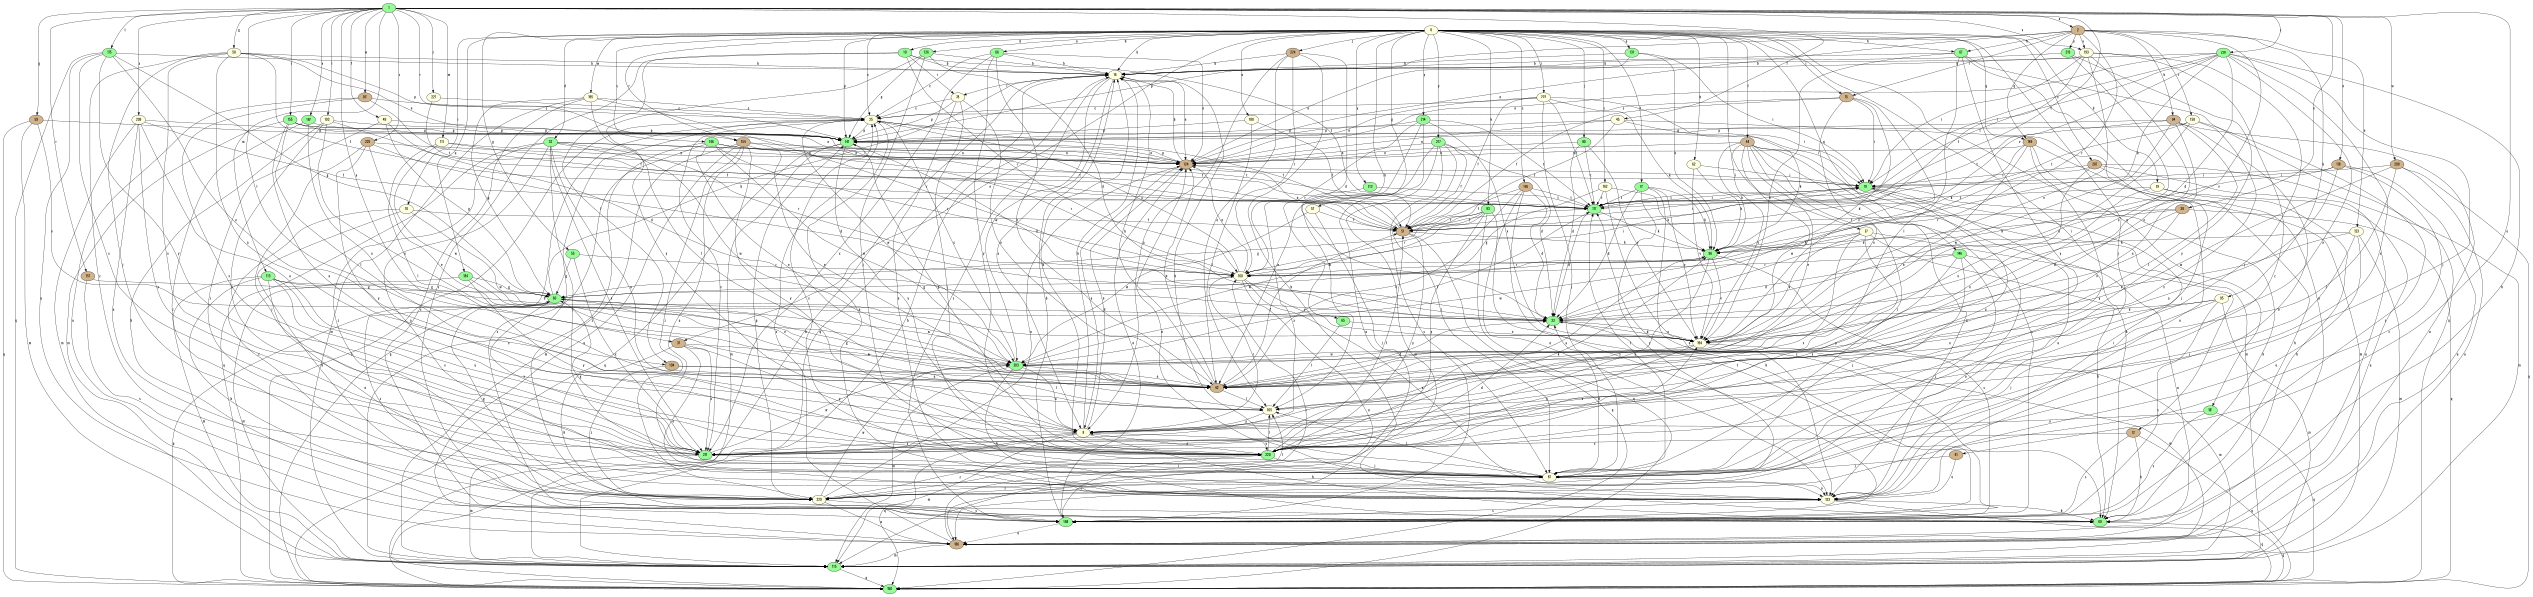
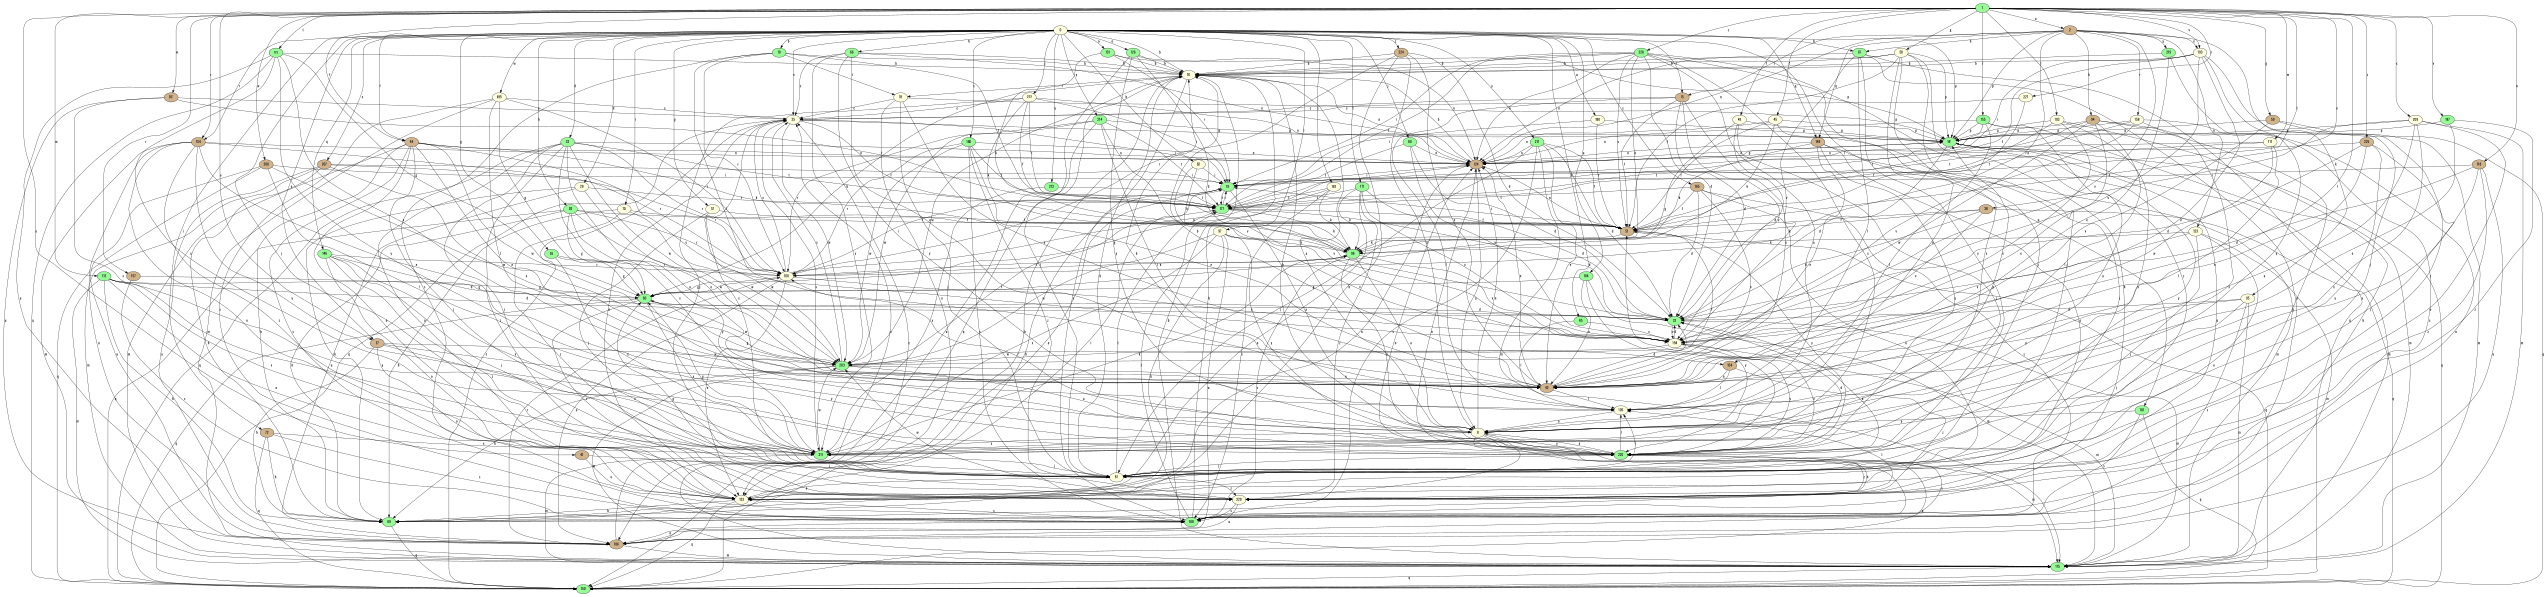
  strict digraph {
    fontname=Oswald
    node [fillcolor=palegreen fontname=Oswald style=filled]
    edge [fontname=Oswald]
    0 [fillcolor=lightyellow]
    10
    16 [fillcolor=lightyellow]
    25 [fillcolor=lightyellow]
    29 [fillcolor=lightyellow]
    32
    37 [fillcolor=tan]
    44 [fillcolor=tan]
    55
    57 [fillcolor=lightyellow]
    62 [fillcolor=lightyellow]
    65
    66
    67
    70 [fillcolor=lightyellow]
    72 [fillcolor=tan]
    75 [fillcolor=tan]
    80
    87 [fillcolor=lightyellow]
    93
    97 [fillcolor=lightyellow]
    126
    131
    141
    146
    149 [fillcolor=tan]
    154 [fillcolor=tan]
    162 [fillcolor=lightyellow]
    165 [fillcolor=tan]
    166
    171
    180 [fillcolor=lightyellow]
    181
    184
-   195 [fillcolor=lightyellow]
+   195 [fillcolor=lightyellow label=495]
    207 [fillcolor=tan]
    213
    214
    217
    222 [fillcolor=lightyellow]
    224 [fillcolor=tan]
    104 [fillcolor=tan]
    177
    160 [fillcolor=lightyellow]
    78 [fillcolor=lightyellow]
    168
    203
    124 [fillcolor=tan]
    8 [fillcolor=lightyellow]
    150
    211
    51 [fillcolor=tan]
    79
    133 [fillcolor=lightyellow]
    69
    42 [fillcolor=tan]
    186 [fillcolor=tan]
    229 [fillcolor=lightyellow]
    220
    194 [fillcolor=lightyellow]
    115
    96
    60
    105 [fillcolor=lightyellow]
    33
    1
    2 [fillcolor=tan]
    38 [fillcolor=tan]
    41 [fillcolor=tan]
    45 [fillcolor=lightyellow]
    49 [fillcolor=lightyellow]
    58 [fillcolor=lightyellow]
    59 [fillcolor=tan]
    103 [fillcolor=lightyellow]
    111 [fillcolor=lightyellow]
    113
    118 [fillcolor=tan]
    155
    157 [fillcolor=tan]
    175
    187
    193 [fillcolor=lightyellow]
    200 [fillcolor=tan]
    201 [fillcolor=tan]
    209 [fillcolor=lightyellow]
    225 [fillcolor=tan]
    227 [fillcolor=lightyellow]
    228
    94 [fillcolor=tan]
    95 [fillcolor=lightyellow]
    123 [fillcolor=lightyellow]
    158 [fillcolor=lightyellow]
    219
    0 -> 10 [label=b]
    0 -> 16 [label=b]
    0 -> 25 [label=c]
    0 -> 29 [label=d]
    0 -> 32 [label=d]
    0 -> 37 [label=e]
    0 -> 44 [label=f]
    0 -> 55 [label=g]
    0 -> 57 [label=g]
    0 -> 62 [label=h]
    0 -> 65 [label=h]
    0 -> 66 [label=h]
    0 -> 67 [label=h]
    0 -> 70 [label=i]
    0 -> 72 [label=i]
    0 -> 75 [label=i]
    0 -> 80 [label=j]
    0 -> 87 [label=j]
    0 -> 93 [label=k]
    0 -> 97 [label=l]
    0 -> 126 [label=o]
    0 -> 131 [label=o]
    0 -> 141 [label=p]
    0 -> 146 [label=q]
    0 -> 149 [label=q]
    0 -> 154 [label=r]
    0 -> 162 [label=s]
    0 -> 165 [label=s]
    0 -> 166 [label=s]
    0 -> 171 [label=t]
    0 -> 180 [label=u]
    0 -> 181 [label=u]
    0 -> 184 [label=u]
    0 -> 195 [label=w]
    0 -> 207 [label=x]
    0 -> 213 [label=y]
    0 -> 214 [label=y]
    0 -> 217 [label=y]
    0 -> 222 [label=z]
    0 -> 224 [label=z]
    10 -> 16 [label=b]
    10 -> 104 [label=l]
    10 -> 177 [label=t]
    10 -> 160 [label=r]
    10 -> 78 [label=i]
    10 -> 168 [label=s]
    16 -> 78 [label=i]
    16 -> 168 [label=s]
    16 -> 203 [label=w]
    16 -> 124 [label=n]
    16 -> 8 [label=a]
    16 -> 150 [label=q]
    25 -> 141 [label=p]
    25 -> 203 [label=w]
    25 -> 150 [label=q]
    25 -> 211 [label=x]
    25 -> 51 [label=f]
    25 -> 79 [label=i]
    25 -> 133 [label=o]
    29 -> 177 [label=t]
    29 -> 69 [label=h]
    29 -> 42 [label=e]
    29 -> 186 [label=u]
    32 -> 87 [label=j]
    32 -> 177 [label=t]
    32 -> 160 [label=r]
    32 -> 203 [label=w]
    32 -> 124 [label=n]
    32 -> 8 [label=a]
    32 -> 150 [label=q]
    32 -> 211 [label=x]
    32 -> 133 [label=o]
    32 -> 229 [label=z]
    37 -> 203 [label=w]
    37 -> 211 [label=x]
    37 -> 133 [label=o]
    37 -> 69 [label=h]
    37 -> 220 [label=y]
    44 -> 87 [label=j]
    44 -> 168 [label=s]
    44 -> 203 [label=w]
    44 -> 124 [label=n]
    44 -> 133 [label=o]
    44 -> 69 [label=h]
    44 -> 42 [label=e]
    44 -> 194 [label=v]
    44 -> 115 [label=m]
    44 -> 96 [label=k]
    55 -> 160 [label=r]
    55 -> 211 [label=x]
    55 -> 60 [label=g]
    57 -> 87 [label=j]
    57 -> 203 [label=w]
    57 -> 51 [label=f]
    62 -> 79 [label=i]
    62 -> 194 [label=v]
    62 -> 96 [label=k]
    65 -> 194 [label=v]
    65 -> 105 [label=l]
    66 -> 16 [label=b]
    66 -> 25 [label=c]
    66 -> 124 [label=n]
    66 -> 211 [label=x]
    66 -> 42 [label=e]
    66 -> 220 [label=y]
    67 -> 16 [label=b]
    67 -> 150 [label=q]
    67 -> 186 [label=u]
    67 -> 220 [label=y]
    67 -> 194 [label=v]
    67 -> 105 [label=l]
    70 -> 203 [label=w]
    70 -> 51 [label=f]
    70 -> 69 [label=h]
    70 -> 229 [label=z]
    72 -> 168 [label=s]
    72 -> 150 [label=q]
    72 -> 211 [label=x]
    72 -> 69 [label=h]
    75 -> 25 [label=c]
    75 -> 51 [label=f]
    75 -> 79 [label=i]
    75 -> 42 [label=e]
    75 -> 194 [label=v]
    75 -> 33 [label=d]
    80 -> 177 [label=t]
    80 -> 124 [label=n]
    80 -> 194 [label=v]
    80 -> 33 [label=d]
    87 -> 16 [label=b]
    87 -> 25 [label=c]
    87 -> 177 [label=t]
    87 -> 133 [label=o]
    87 -> 229 [label=z]
    87 -> 105 [label=l]
    87 -> 33 [label=d]
    93 -> 160 [label=r]
    93 -> 203 [label=w]
    93 -> 150 [label=q]
    93 -> 51 [label=f]
    93 -> 69 [label=h]
    93 -> 220 [label=y]
    93 -> 60 [label=g]
    97 -> 203 [label=w]
    97 -> 211 [label=x]
    97 -> 69 [label=h]
    97 -> 186 [label=u]
    97 -> 220 [label=y]
    97 -> 194 [label=v]
    97 -> 96 [label=k]
    126 -> 16 [label=b]
    126 -> 87 [label=j]
    126 -> 141 [label=p]
    126 -> 220 [label=y]
    126 -> 33 [label=d]
    131 -> 16 [label=b]
    131 -> 124 [label=n]
    131 -> 79 [label=i]
    131 -> 96 [label=k]
    141 -> 124 [label=n]
    141 -> 150 [label=q]
    141 -> 220 [label=y]
    141 -> 115 [label=m]
    141 -> 33 [label=d]
    146 -> 87 [label=j]
    146 -> 160 [label=r]
    146 -> 211 [label=x]
    146 -> 133 [label=o]
    146 -> 229 [label=z]
    146 -> 33 [label=d]
    149 -> 124 [label=n]
    149 -> 133 [label=o]
    149 -> 42 [label=e]
    149 -> 220 [label=y]
    149 -> 115 [label=m]
    149 -> 96 [label=k]
    154 -> 160 [label=r]
    154 -> 124 [label=n]
    154 -> 133 [label=o]
    154 -> 42 [label=e]
    154 -> 186 [label=u]
    154 -> 229 [label=z]
    154 -> 220 [label=y]
    154 -> 115 [label=m]
    162 -> 177 [label=t]
    162 -> 168 [label=s]
    162 -> 96 [label=k]
    162 -> 60 [label=g]
    165 -> 177 [label=t]
    165 -> 168 [label=s]
    165 -> 51 [label=f]
    165 -> 133 [label=o]
    165 -> 42 [label=e]
    165 -> 33 [label=d]
    166 -> 177 [label=t]
    166 -> 160 [label=r]
    166 -> 168 [label=s]
    166 -> 203 [label=w]
    166 -> 124 [label=n]
    166 -> 42 [label=e]
    166 -> 229 [label=z]
    171 -> 177 [label=t]
    171 -> 133 [label=o]
    171 -> 229 [label=z]
    171 -> 194 [label=v]
    171 -> 96 [label=k]
    171 -> 33 [label=d]
    180 -> 141 [label=p]
    180 -> 51 [label=f]
    180 -> 105 [label=l]
    181 -> 168 [label=s]
    181 -> 8 [label=a]
    181 -> 150 [label=q]
    184 -> 42 [label=e]
    184 -> 220 [label=y]
    184 -> 115 [label=m]
    184 -> 60 [label=g]
    195 -> 25 [label=c]
    195 -> 160 [label=r]
    195 -> 168 [label=s]
    195 -> 115 [label=m]
    195 -> 60 [label=g]
    195 -> 105 [label=l]
    207 -> 160 [label=r]
    207 -> 79 [label=i]
    207 -> 69 [label=h]
    207 -> 42 [label=e]
    207 -> 186 [label=u]
    207 -> 115 [label=m]
    213 -> 177 [label=t]
    213 -> 211 [label=x]
    214 -> 141 [label=p]
    214 -> 177 [label=t]
    214 -> 160 [label=r]
+   214 -> 203 [label=w]
    214 -> 186 [label=u]
    214 -> 194 [label=v]
    214 -> 105 [label=l]
    217 -> 87 [label=j]
    217 -> 168 [label=s]
    217 -> 124 [label=n]
    217 -> 51 [label=f]
    217 -> 42 [label=e]
    217 -> 115 [label=m]
    217 -> 33 [label=d]
    222 -> 25 [label=c]
    222 -> 87 [label=j]
    222 -> 177 [label=t]
    222 -> 124 [label=n]
    222 -> 51 [label=f]
    222 -> 79 [label=i]
    222 -> 96 [label=k]
    224 -> 16 [label=b]
    224 -> 160 [label=r]
    224 -> 8 [label=a]
    224 -> 69 [label=h]
    224 -> 42 [label=e]
    224 -> 33 [label=d]
    104 -> 42 [label=e]
    104 -> 229 [label=z]
    104 -> 105 [label=l]
    177 -> 51 [label=f]
    177 -> 79 [label=i]
    177 -> 96 [label=k]
    177 -> 33 [label=d]
    160 -> 25 [label=c]
    160 -> 124 [label=n]
    160 -> 79 [label=i]
    160 -> 133 [label=o]
    160 -> 186 [label=u]
    160 -> 194 [label=v]
    160 -> 96 [label=k]
    160 -> 60 [label=g]
    78 -> 25 [label=c]
    78 -> 87 [label=j]
    78 -> 141 [label=p]
    78 -> 133 [label=o]
    78 -> 42 [label=e]
    168 -> 16 [label=b]
    168 -> 177 [label=t]
    168 -> 124 [label=n]
    168 -> 186 [label=u]
    203 -> 25 [label=c]
    203 -> 177 [label=t]
    203 -> 8 [label=a]
    203 -> 69 [label=h]
    203 -> 42 [label=e]
    203 -> 115 [label=m]
    124 -> 16 [label=b]
    124 -> 141 [label=p]
    124 -> 8 [label=a]
    124 -> 79 [label=i]
    8 -> 16 [label=b]
    8 -> 141 [label=p]
    8 -> 160 [label=r]
    8 -> 124 [label=n]
    8 -> 150 [label=q]
    8 -> 211 [label=x]
    8 -> 69 [label=h]
    8 -> 220 [label=y]
    8 -> 115 [label=m]
    150 -> 16 [label=b]
    150 -> 25 [label=c]
    211 -> 87 [label=j]
    211 -> 203 [label=w]
    211 -> 115 [label=m]
    211 -> 96 [label=k]
    211 -> 60 [label=g]
    51 -> 124 [label=n]
    51 -> 150 [label=q]
    51 -> 79 [label=i]
    51 -> 220 [label=y]
    51 -> 96 [label=k]
    79 -> 177 [label=t]
    79 -> 8 [label=a]
    79 -> 133 [label=o]
    79 -> 69 [label=h]
    133 -> 168 [label=s]
    133 -> 124 [label=n]
    133 -> 150 [label=q]
    133 -> 79 [label=i]
    133 -> 69 [label=h]
    69 -> 150 [label=q]
    42 -> 16 [label=b]
    42 -> 124 [label=n]
    42 -> 51 [label=f]
    42 -> 60 [label=g]
    42 -> 105 [label=l]
    42 -> 33 [label=d]
    186 -> 25 [label=c]
    186 -> 160 [label=r]
    186 -> 115 [label=m]
    229 -> 141 [label=p]
    229 -> 168 [label=s]
    229 -> 203 [label=w]
    229 -> 124 [label=n]
    229 -> 186 [label=u]
    229 -> 60 [label=g]
    229 -> 105 [label=l]
    220 -> 16 [label=b]
    220 -> 87 [label=j]
    220 -> 168 [label=s]
    220 -> 8 [label=a]
    220 -> 51 [label=f]
    220 -> 229 [label=z]
    220 -> 194 [label=v]
    220 -> 105 [label=l]
    220 -> 33 [label=d]
    194 -> 203 [label=w]
    194 -> 220 [label=y]
    194 -> 115 [label=m]
    194 -> 33 [label=d]
    115 -> 16 [label=b]
    115 -> 25 [label=c]
    115 -> 150 [label=q]
    96 -> 160 [label=r]
    96 -> 168 [label=s]
    96 -> 8 [label=a]
    96 -> 220 [label=y]
    96 -> 194 [label=v]
    60 -> 16 [label=b]
    60 -> 203 [label=w]
    60 -> 150 [label=q]
    60 -> 211 [label=x]
    60 -> 229 [label=z]
    60 -> 33 [label=d]
    105 -> 8 [label=a]
    33 -> 194 [label=v]
    33 -> 115 [label=m]
    1 -> 37 [label=e]
+   1 -> 44 [label=f]
    1 -> 154 [label=r]
    1 -> 104 [label=l]
    1 -> 177 [label=t]
    1 -> 2 [label=a]
    1 -> 38 [label=e]
    1 -> 41 [label=e]
    1 -> 45 [label=f]
    1 -> 49 [label=f]
    1 -> 58 [label=g]
    1 -> 59 [label=g]
    1 -> 103 [label=l]
    1 -> 111 [label=m]
    1 -> 113 [label=m]
    1 -> 118 [label=n]
    1 -> 155 [label=r]
    1 -> 157 [label=r]
    1 -> 175 [label=t]
    1 -> 187 [label=v]
    1 -> 193 [label=v]
    1 -> 200 [label=w]
    1 -> 201 [label=w]
    1 -> 209 [label=x]
    1 -> 225 [label=z]
    1 -> 227 [label=z]
    1 -> 228 [label=z]
    2 -> 67 [label=h]
    2 -> 75 [label=i]
    2 -> 141 [label=p]
    2 -> 149 [label=q]
    2 -> 160 [label=r]
    2 -> 124 [label=n]
    2 -> 194 [label=v]
    2 -> 193 [label=v]
    2 -> 94 [label=k]
    2 -> 95 [label=k]
    2 -> 123 [label=n]
    2 -> 158 [label=r]
    2 -> 219 [label=y]
    38 -> 150 [label=q]
    38 -> 51 [label=f]
    38 -> 194 [label=v]
    38 -> 96 [label=k]
    38 -> 33 [label=d]
    41 -> 87 [label=j]
    41 -> 133 [label=o]
    45 -> 87 [label=j]
    45 -> 141 [label=p]
    45 -> 124 [label=n]
    45 -> 51 [label=f]
    45 -> 96 [label=k]
    49 -> 87 [label=j]
    49 -> 141 [label=p]
    49 -> 60 [label=g]
    49 -> 33 [label=d]
    58 -> 16 [label=b]
    58 -> 87 [label=j]
    58 -> 141 [label=p]
    58 -> 124 [label=n]
    58 -> 8 [label=a]
    58 -> 211 [label=x]
    58 -> 51 [label=f]
    58 -> 229 [label=z]
    59 -> 141 [label=p]
    59 -> 150 [label=q]
    59 -> 194 [label=v]
    59 -> 115 [label=m]
    103 -> 141 [label=p]
    103 -> 211 [label=x]
    103 -> 51 [label=f]
    103 -> 69 [label=h]
    103 -> 42 [label=e]
    111 -> 177 [label=t]
    111 -> 203 [label=w]
    111 -> 124 [label=n]
    111 -> 105 [label=l]
    113 -> 211 [label=x]
    113 -> 133 [label=o]
    113 -> 69 [label=h]
    113 -> 220 [label=y]
    113 -> 115 [label=m]
    113 -> 60 [label=g]
    113 -> 33 [label=d]
    118 -> 8 [label=a]
    118 -> 79 [label=i]
    118 -> 186 [label=u]
    118 -> 229 [label=z]
    118 -> 33 [label=d]
    155 -> 141 [label=p]
    155 -> 124 [label=n]
    155 -> 8 [label=a]
    155 -> 79 [label=i]
    155 -> 115 [label=m]
    155 -> 105 [label=l]
    157 -> 168 [label=s]
    157 -> 60 [label=g]
    175 -> 16 [label=b]
    175 -> 150 [label=q]
    175 -> 211 [label=x]
    175 -> 42 [label=e]
    175 -> 186 [label=u]
    175 -> 220 [label=y]
    175 -> 60 [label=g]
    187 -> 141 [label=p]
    187 -> 42 [label=e]
    187 -> 229 [label=z]
    193 -> 16 [label=b]
    193 -> 87 [label=j]
    193 -> 51 [label=f]
    193 -> 79 [label=i]
    193 -> 42 [label=e]
    193 -> 229 [label=z]
    193 -> 194 [label=v]
    200 -> 203 [label=w]
    200 -> 150 [label=q]
    200 -> 79 [label=i]
    200 -> 186 [label=u]
    200 -> 105 [label=l]
    201 -> 25 [label=c]
    201 -> 177 [label=t]
    201 -> 211 [label=x]
    201 -> 186 [label=u]
    209 -> 141 [label=p]
    209 -> 8 [label=a]
    209 -> 211 [label=x]
    209 -> 51 [label=f]
    209 -> 133 [label=o]
    209 -> 115 [label=m]
    225 -> 87 [label=j]
    225 -> 124 [label=n]
    225 -> 42 [label=e]
    225 -> 220 [label=y]
    225 -> 33 [label=d]
    227 -> 25 [label=c]
    227 -> 51 [label=f]
    228 -> 16 [label=b]
    228 -> 87 [label=j]
    228 -> 177 [label=t]
    228 -> 124 [label=n]
    228 -> 8 [label=a]
    228 -> 211 [label=x]
    228 -> 51 [label=v]
    228 -> 79 [label=i]
    228 -> 69 [label=h]
    228 -> 96 [label=k]
    228 -> 33 [label=d]
    94 -> 141 [label=p]
    94 -> 177 [label=t]
    94 -> 203 [label=w]
    94 -> 133 [label=o]
    94 -> 42 [label=e]
    94 -> 186 [label=u]
    94 -> 105 [label=l]
    95 -> 87 [label=j]
    95 -> 168 [label=s]
    95 -> 42 [label=e]
    95 -> 115 [label=m]
    95 -> 33 [label=d]
    123 -> 87 [label=j]
    123 -> 133 [label=o]
    123 -> 194 [label=v]
    123 -> 115 [label=m]
    123 -> 96 [label=k]
    158 -> 141 [label=p]
    158 -> 177 [label=t]
    158 -> 168 [label=s]
    158 -> 211 [label=x]
    158 -> 194 [label=v]
    219 -> 16 [label=b]
    219 -> 42 [label=e]
    219 -> 220 [label=y]
  }
